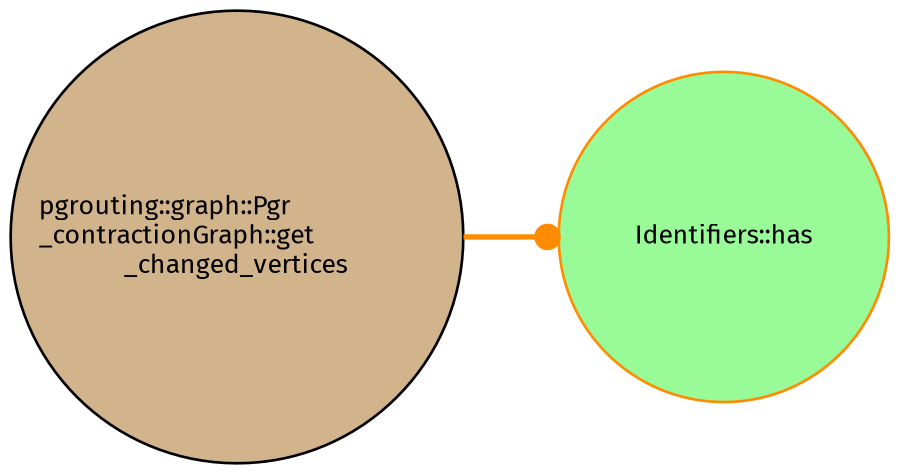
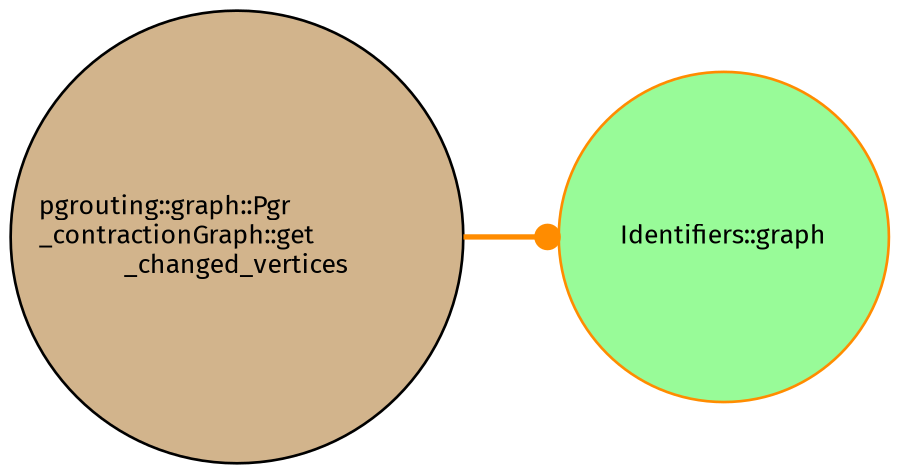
  digraph {
    rankdir=LR
    fontname="Fira Sans"
    node [fontname="Fira Sans" fontsize=10 shape=circle style=filled]
    n1 [color=black fillcolor=tan fontcolor=black height=0.2 label="pgrouting::graph::Pgr\l_contractionGraph::get\l_changed_vertices" width=0.4]
-   n2 [color=darkorange fillcolor=palegreen height=0.2 label="Identifiers::has" width=0.4]
+   n2 [color=darkorange fillcolor=palegreen height=0.2 label="Identifiers::graph" width=0.4]
    n1 -> n2 [color=darkorange fontname="Fira Sans" fontsize=10 labelfontname=Helvetica labelfontsize=10 style=bold arrowhead=dot]
  }
